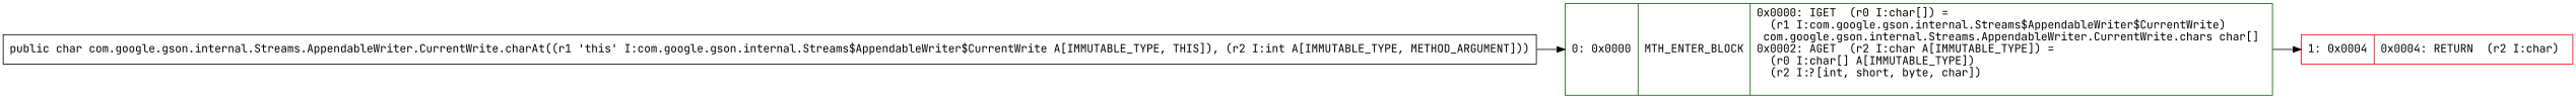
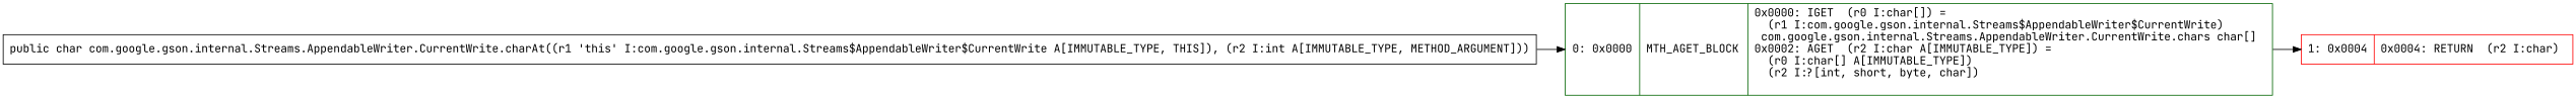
  digraph {
    rankdir=LR
    fontname="JetBrains Mono"
    node [shape=record fontname="JetBrains Mono"]
    edge [fontname="JetBrains Mono"]
-   n1 [label="{0\:\ 0x0000|MTH_ENTER_BLOCK\l|0x0000: IGET  (r0 I:char[]) = \l  (r1 I:com.google.gson.internal.Streams$AppendableWriter$CurrentWrite)\l com.google.gson.internal.Streams.AppendableWriter.CurrentWrite.chars char[] \l0x0002: AGET  (r2 I:char A[IMMUTABLE_TYPE]) = \l  (r0 I:char[] A[IMMUTABLE_TYPE])\l  (r2 I:?[int, short, byte, char])\l \l}" color=darkgreen]
+   n1 [label="{0\:\ 0x0000|MTH_AGET_BLOCK\l|0x0000: IGET  (r0 I:char[]) = \l  (r1 I:com.google.gson.internal.Streams$AppendableWriter$CurrentWrite)\l com.google.gson.internal.Streams.AppendableWriter.CurrentWrite.chars char[] \l0x0002: AGET  (r2 I:char A[IMMUTABLE_TYPE]) = \l  (r0 I:char[] A[IMMUTABLE_TYPE])\l  (r2 I:?[int, short, byte, char])\l \l}" color=darkgreen]
    n2 [label="{1\:\ 0x0004|0x0004: RETURN  (r2 I:char) \l}" color=red]
    n3 [label="{public char com.google.gson.internal.Streams.AppendableWriter.CurrentWrite.charAt((r1 'this' I:com.google.gson.internal.Streams$AppendableWriter$CurrentWrite A[IMMUTABLE_TYPE, THIS]), (r2 I:int A[IMMUTABLE_TYPE, METHOD_ARGUMENT])) }" color=black]
    n1 -> n2
    n3 -> n1
  }
